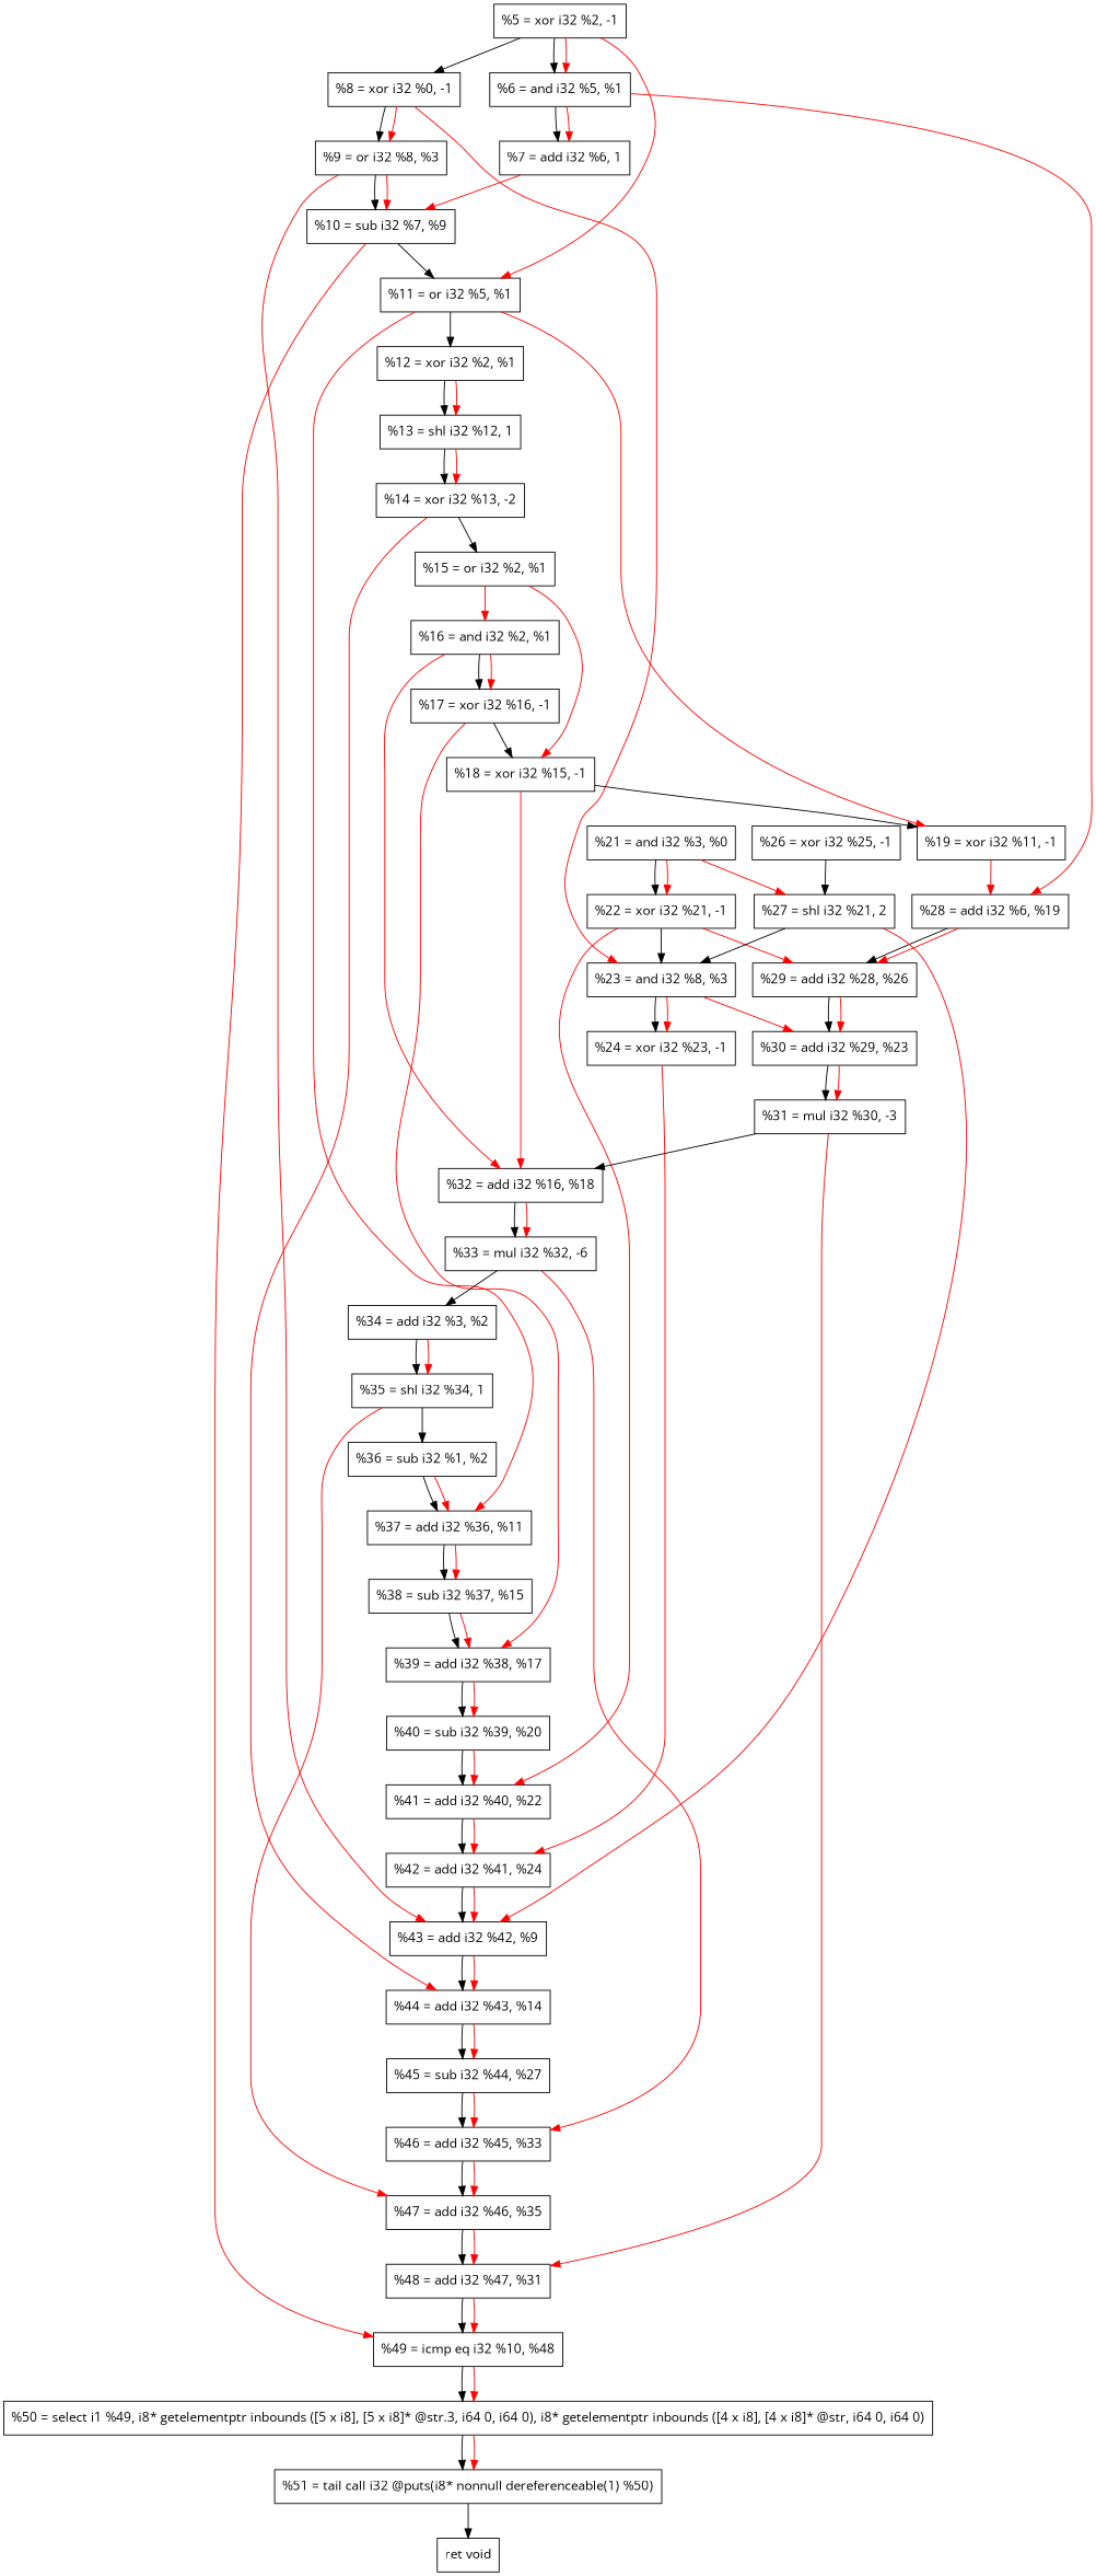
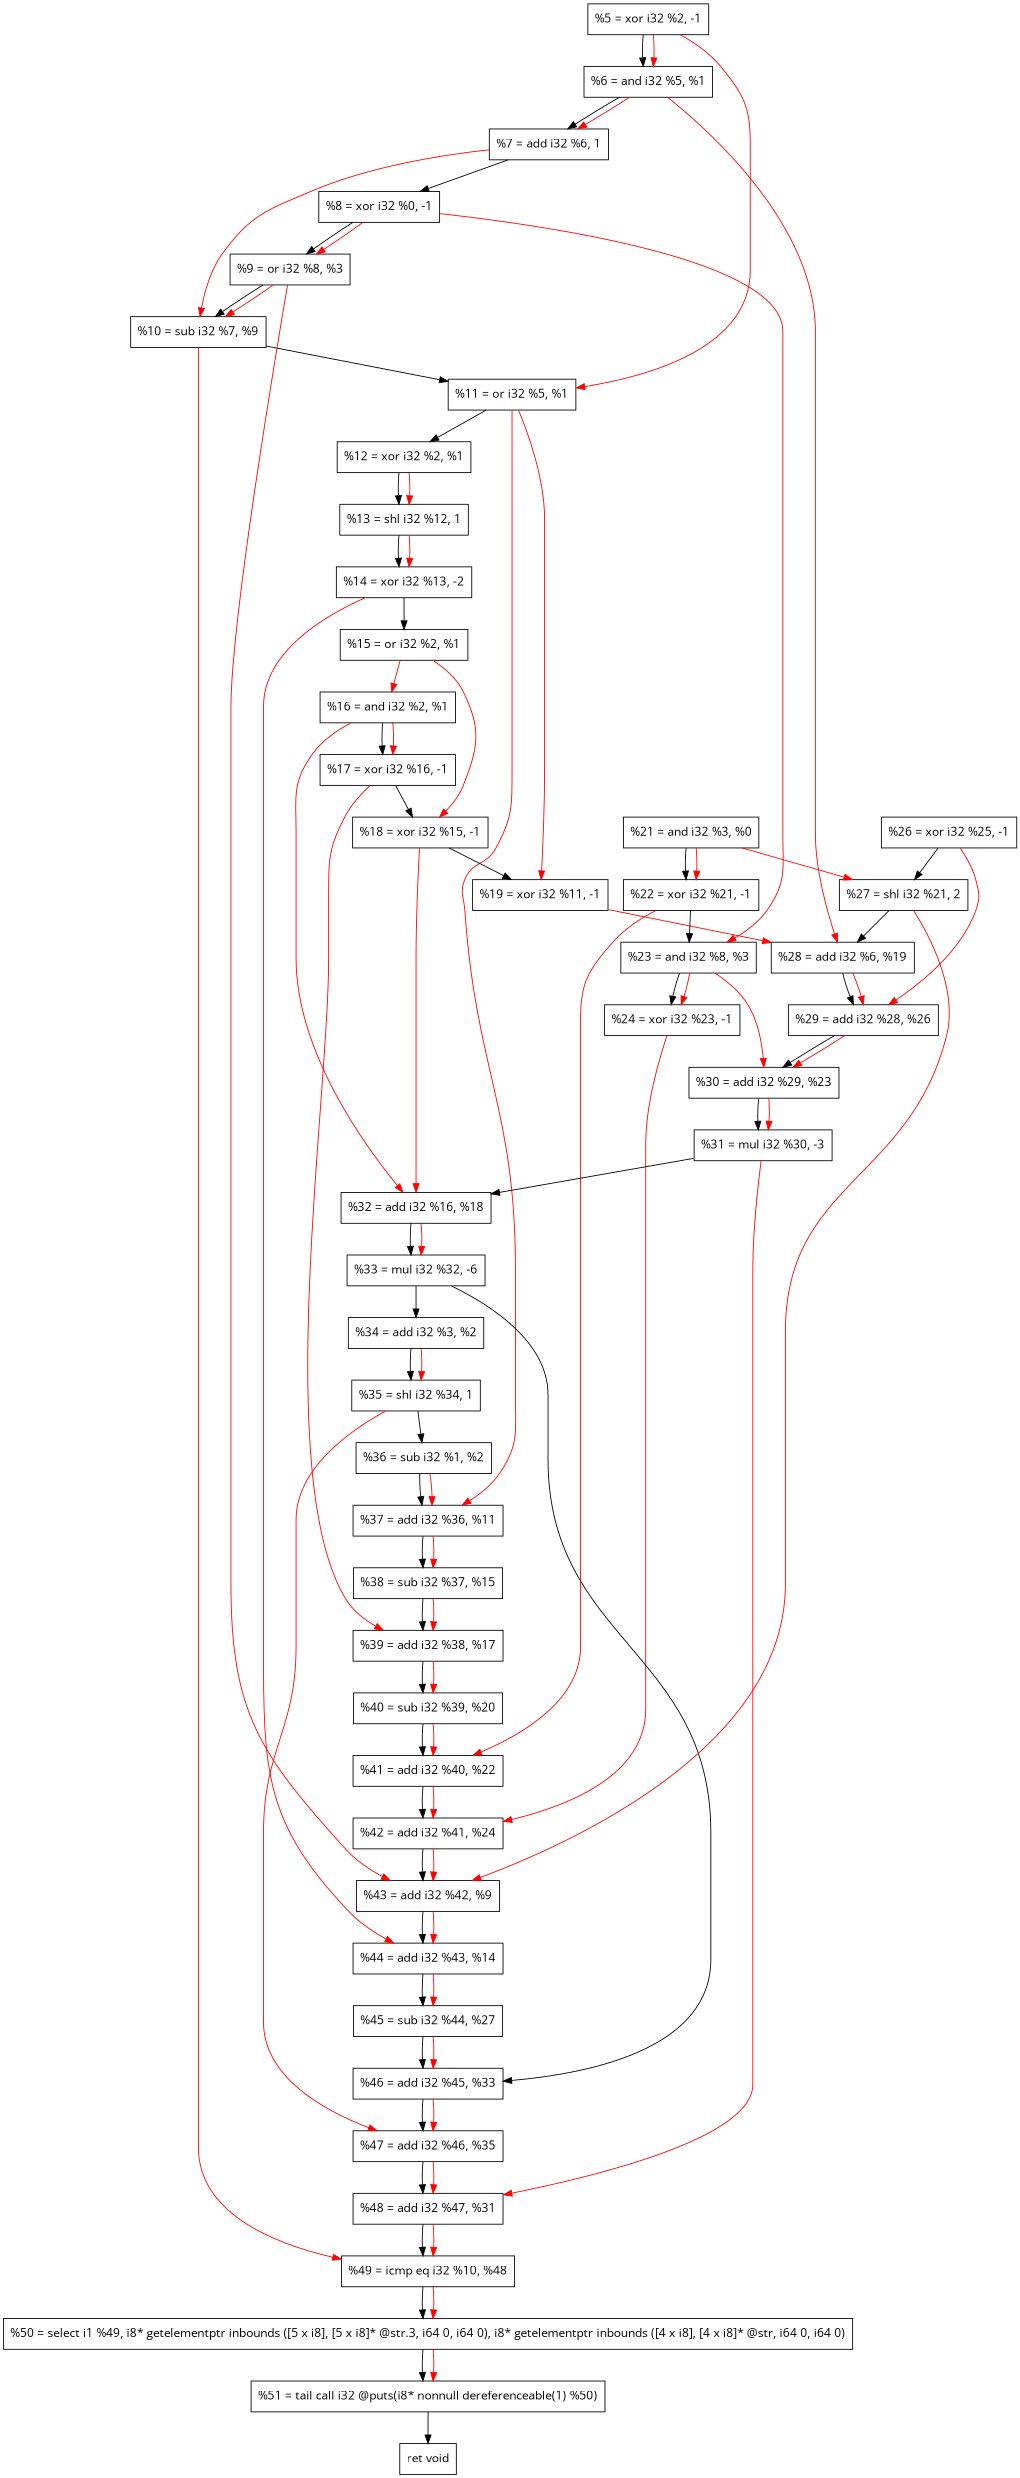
  digraph {
    fontname="Open Sans"
    node [fontname="Open Sans" shape=record]
    edge [fontname="Open Sans" color=red]
    n1 [label="  %5 = xor i32 %2, -1"]
    n2 [label="  %6 = and i32 %5, %1"]
    n3 [label="  %11 = or i32 %5, %1"]
    n4 [label="  %7 = add i32 %6, 1"]
    n5 [label="  %28 = add i32 %6, %19"]
    n6 [label="  %12 = xor i32 %2, %1"]
    n7 [label="  %19 = xor i32 %11, -1"]
    n8 [label="  %37 = add i32 %36, %11"]
    n9 [label="  %8 = xor i32 %0, -1"]
    n10 [label="  %10 = sub i32 %7, %9"]
    n11 [label="  %29 = add i32 %28, %26"]
    n12 [label="  %9 = or i32 %8, %3"]
    n13 [label="  %23 = and i32 %8, %3"]
    n14 [label="  %49 = icmp eq i32 %10, %48"]
    n15 [label="  %43 = add i32 %42, %9"]
    n16 [label="  %24 = xor i32 %23, -1"]
    n17 [label="  %30 = add i32 %29, %23"]
    n18 [label="  %44 = add i32 %43, %14"]
    n19 [label="  %50 = select i1 %49, i8* getelementptr inbounds ([5 x i8], [5 x i8]* @str.3, i64 0, i64 0), i8* getelementptr inbounds ([4 x i8], [4 x i8]* @str, i64 0, i64 0)"]
    n20 [label="  %13 = shl i32 %12, 1"]
    n21 [label="  %38 = sub i32 %37, %15"]
    n22 [label="  %14 = xor i32 %13, -2"]
    n23 [label="  %15 = or i32 %2, %1"]
    n24 [label="  %16 = and i32 %2, %1"]
    n25 [label="  %18 = xor i32 %15, -1"]
    n26 [label="  %45 = sub i32 %44, %27"]
    n27 [label="  %17 = xor i32 %16, -1"]
    n28 [label="  %32 = add i32 %16, %18"]
    n29 [label="  %39 = add i32 %38, %17"]
    n30 [label="  %33 = mul i32 %32, -6"]
    n31 [label="  %40 = sub i32 %39, %20"]
    n32 [label="  %21 = and i32 %3, %0"]
    n33 [label="  %22 = xor i32 %21, -1"]
    n34 [label="  %27 = shl i32 %21, 2"]
    n35 [label="  %41 = add i32 %40, %22"]
    n36 [label="  %42 = add i32 %41, %24"]
    n37 [label="  %31 = mul i32 %30, -3"]
    n38 [label="  %26 = xor i32 %25, -1"]
    n39 [label="  %46 = add i32 %45, %33"]
    n40 [label="  %48 = add i32 %47, %31"]
    n41 [label="  %34 = add i32 %3, %2"]
    n42 [label="  %35 = shl i32 %34, 1"]
    n43 [label="  %47 = add i32 %46, %35"]
    n44 [label="  %36 = sub i32 %1, %2"]
    n45 [label="  %51 = tail call i32 @puts(i8* nonnull dereferenceable(1) %50)"]
    n46 [label="  ret void"]
    n1 -> n2 [color=""]
    n1 -> n2
    n1 -> n3
    n2 -> n4 [color=""]
    n2 -> n4
    n2 -> n5
    n3 -> n6 [color=""]
    n3 -> n7
    n3 -> n8
-   n1 -> n9 [color=""]
+   n4 -> n9 [color=""]
    n4 -> n10
    n5 -> n11 [color=""]
    n5 -> n11
    n6 -> n20 [color=""]
    n6 -> n20
    n7 -> n5
    n8 -> n21 [color=""]
    n8 -> n21
    n9 -> n12 [color=""]
    n9 -> n12
    n9 -> n13
    n10 -> n3 [color=""]
    n10 -> n14
    n11 -> n17 [color=""]
    n11 -> n17
    n12 -> n10 [color=""]
    n12 -> n10
    n12 -> n15
    n13 -> n16 [color=""]
    n13 -> n16
    n13 -> n17
    n14 -> n19 [color=""]
    n14 -> n19
    n15 -> n18 [color=""]
    n15 -> n18
    n16 -> n36
    n17 -> n37 [color=""]
    n17 -> n37
    n18 -> n26 [color=""]
    n18 -> n26
    n19 -> n45 [color=""]
    n19 -> n45
    n20 -> n22 [color=""]
    n20 -> n22
    n21 -> n29 [color=""]
    n21 -> n29
    n22 -> n18
    n22 -> n23 [color=""]
    n23 -> n24
    n23 -> n25
    n24 -> n27 [color=""]
    n24 -> n27
    n24 -> n28
    n25 -> n7 [color=""]
    n25 -> n28
    n26 -> n39 [color=""]
    n26 -> n39
    n27 -> n25 [color=""]
    n27 -> n29
    n28 -> n30 [color=""]
    n28 -> n30
    n29 -> n31 [color=""]
    n29 -> n31
-   n30 -> n39
+   n30 -> n39 [color=black]
    n30 -> n41 [color=""]
    n31 -> n35 [color=""]
    n31 -> n35
    n32 -> n33 [color=""]
    n32 -> n33
    n32 -> n34
    n33 -> n13 [color=""]
    n33 -> n35
-   n34 -> n13 [color=""]
+   n34 -> n5 [color=""]
    n34 -> n15
    n35 -> n36 [color=""]
    n35 -> n36
    n36 -> n15 [color=""]
    n36 -> n15
    n37 -> n28 [color=""]
    n37 -> n40
-   n33 -> n11
+   n38 -> n11
    n38 -> n34 [color=""]
    n39 -> n43 [color=""]
    n39 -> n43
    n40 -> n14 [color=""]
    n40 -> n14
    n41 -> n42 [color=""]
    n41 -> n42
    n42 -> n43
    n42 -> n44 [color=""]
    n43 -> n40 [color=""]
    n43 -> n40
    n44 -> n8 [color=""]
    n44 -> n8
    n45 -> n46 [color=""]
  }
